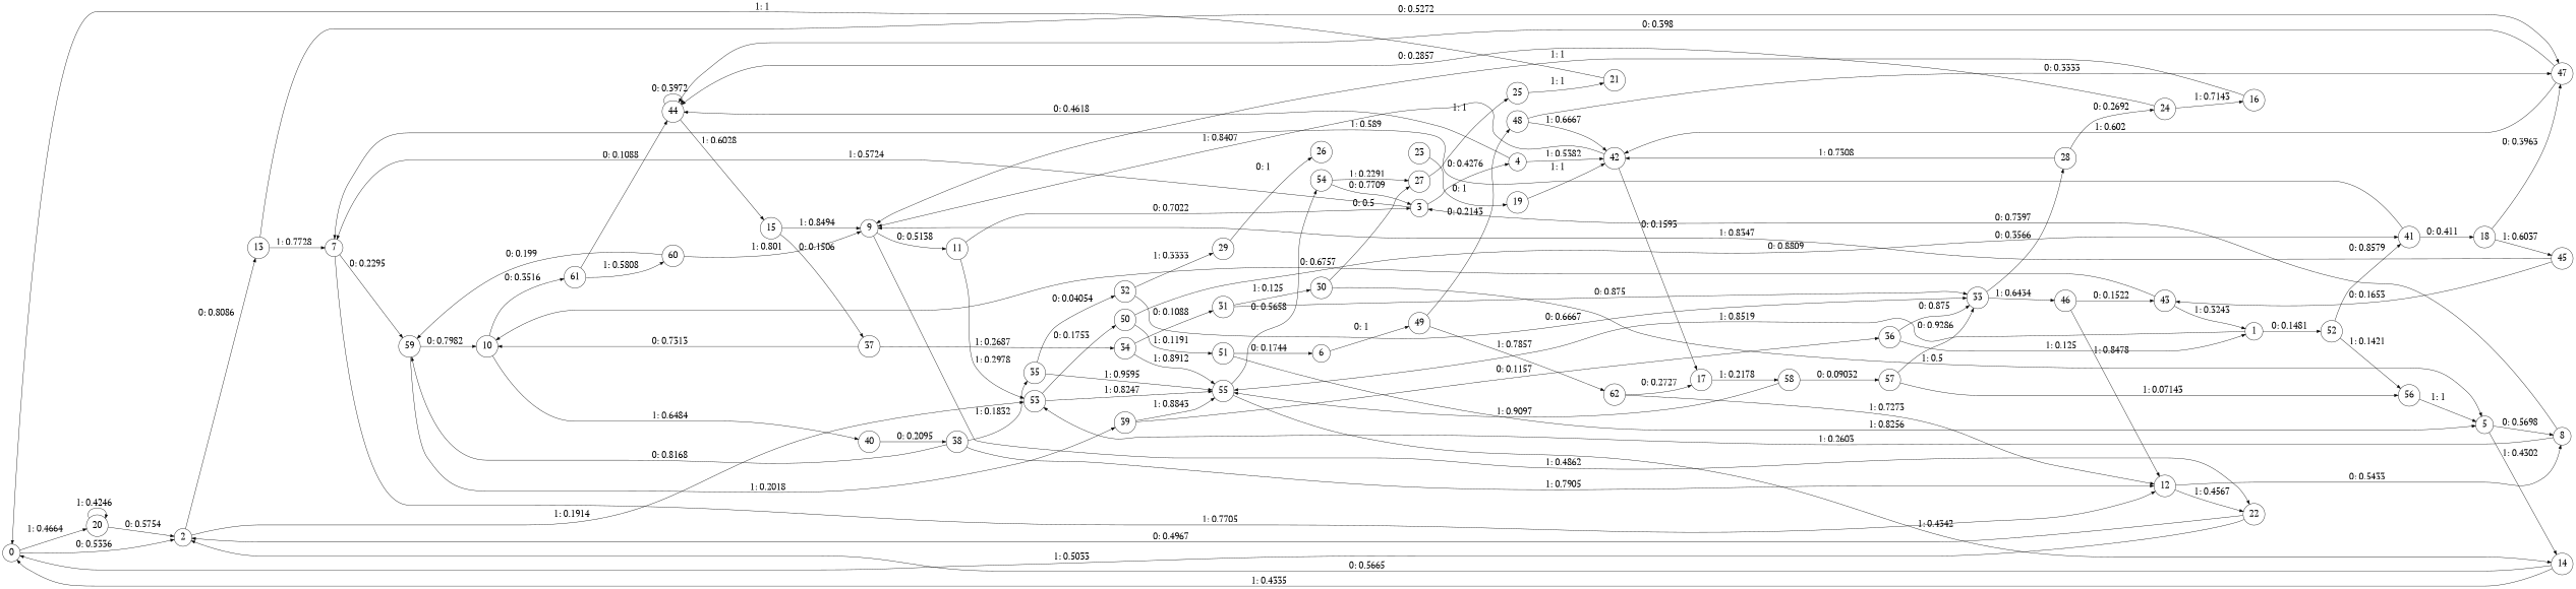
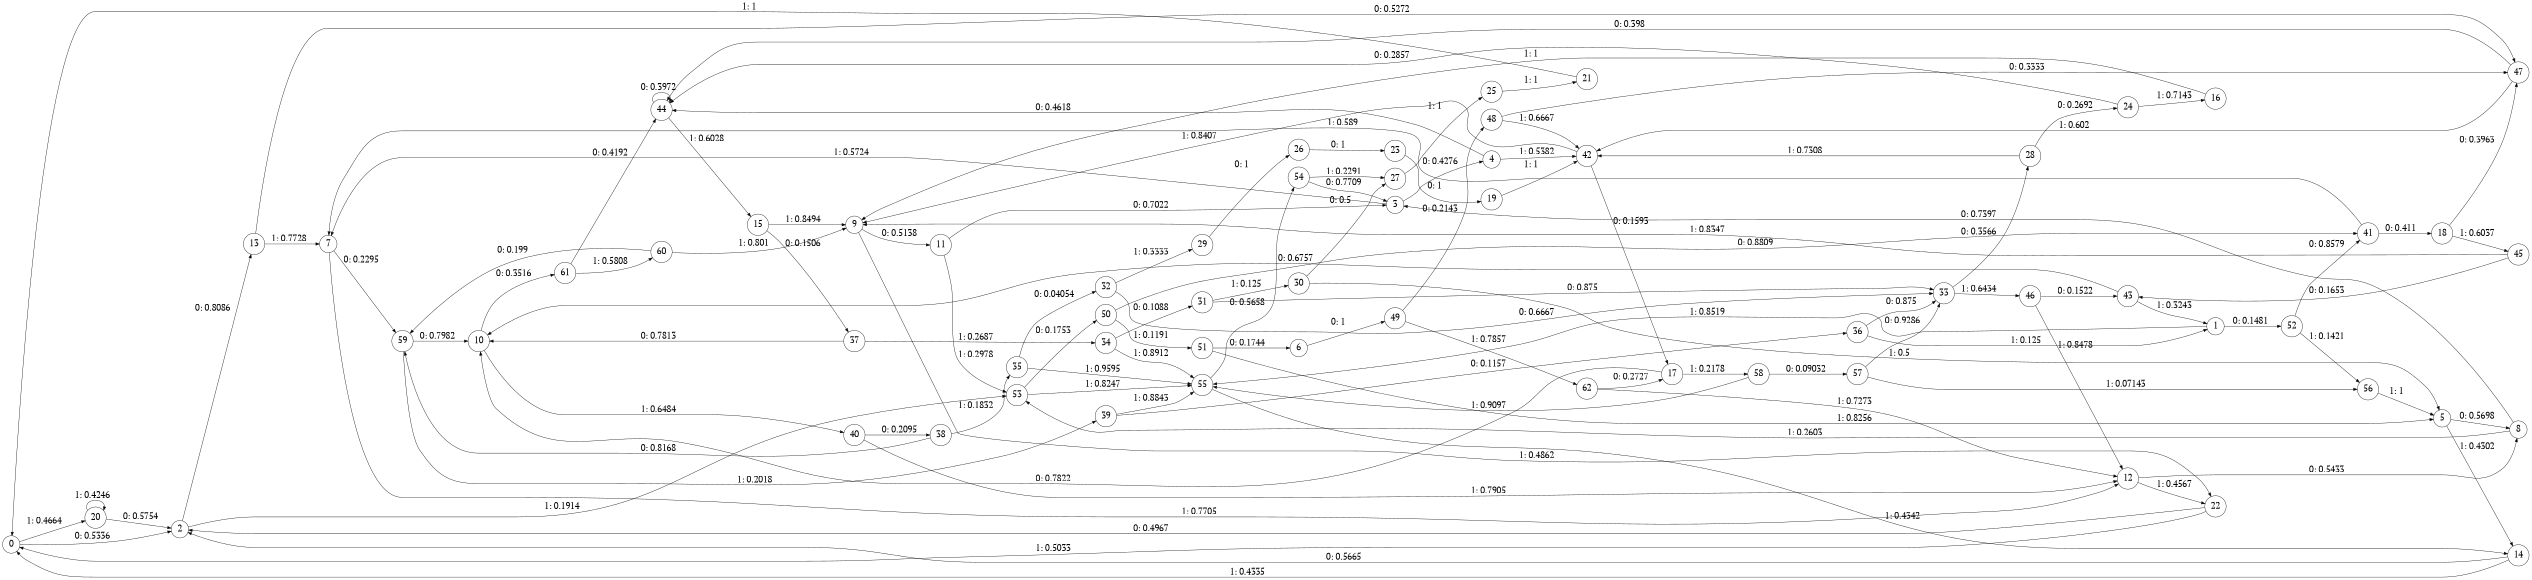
  digraph {
    fontname="PT Serif"
    rankdir=LR
    node [fontname="PT Serif" fontsize=24 shape=circle]
    edge [fontname="PT Serif" fontsize=24]
    0
    2
    20
    13
    53
    7
    47
    55
    50
    1
    52
    41
    56
    14
    54
    18
    5
    3
    27
    59
    12
    44
    42
    51
    4
    15
    9
    17
    10
    39
    8
    22
    37
    11
    58
    6
    49
    48
    62
    61
    40
    36
    60
    38
    35
    34
    31
    16
    57
    33
    45
    43
    19
    21
    23
    24
    25
    26
    28
    29
    30
    46
    32
    0 -> 2 [label="0: 0.5336   "]
    0 -> 20 [label="1: 0.4664   "]
    2 -> 13 [label="0: 0.8086   "]
    2 -> 53 [label="1: 0.1914   "]
    20 -> 2 [label="0: 0.5754   "]
    20 -> 20 [label="1: 0.4246   "]
    13 -> 7 [label="1: 0.7728   "]
    13 -> 47 [label="0: 0.5272   "]
    53 -> 55 [label="1: 0.8247   "]
    53 -> 50 [label="0: 0.1753   "]
    7 -> 59 [label="0: 0.2295   "]
    7 -> 12 [label="1: 0.7705   "]
    47 -> 44 [label="0: 0.398    "]
    47 -> 42 [label="1: 0.602    "]
    55 -> 14 [label="1: 0.4342   "]
    55 -> 54 [label="0: 0.5658   "]
    50 -> 41 [label="0: 0.8809   "]
    50 -> 51 [label="1: 0.1191   "]
    1 -> 55 [label="1: 0.8519   "]
    1 -> 52 [label="0: 0.1481   "]
    52 -> 41 [label="0: 0.8579   "]
    52 -> 56 [label="1: 0.1421   "]
    41 -> 7 [label="1: 0.589    "]
    41 -> 18 [label="0: 0.411    "]
    56 -> 5 [label="1: 1        "]
    14 -> 0 [label="1: 0.4335   "]
    14 -> 2 [label="0: 0.5665   "]
    54 -> 3 [label="0: 0.7709   "]
    54 -> 27 [label="1: 0.2291   "]
    18 -> 47 [label="0: 0.3963   "]
    18 -> 45 [label="1: 0.6037   "]
    5 -> 14 [label="1: 0.4302   "]
    5 -> 8 [label="0: 0.5698   "]
    3 -> 7 [label="1: 0.5724   "]
    3 -> 4 [label="0: 0.4276   "]
    27 -> 25 [label="1: 1        "]
    59 -> 10 [label="0: 0.7982   "]
    59 -> 39 [label="1: 0.2018   "]
    12 -> 8 [label="0: 0.5433   "]
    12 -> 22 [label="1: 0.4567   "]
    44 -> 44 [label="0: 0.3972   "]
    44 -> 15 [label="1: 0.6028   "]
    42 -> 9 [label="1: 0.8407   "]
    42 -> 17 [label="0: 0.1593   "]
    51 -> 5 [label="1: 0.8256   "]
    51 -> 6 [label="0: 0.1744   "]
    4 -> 44 [label="0: 0.4618   "]
    4 -> 42 [label="1: 0.5382   "]
    15 -> 9 [label="1: 0.8494   "]
    15 -> 37 [label="0: 0.1506   "]
    9 -> 22 [label="1: 0.4862   "]
    9 -> 11 [label="0: 0.5138   "]
+   17 -> 10 [label="0: 0.7822   "]
    17 -> 58 [label="1: 0.2178   "]
    10 -> 61 [label="0: 0.3516   "]
    10 -> 40 [label="1: 0.6484   "]
    39 -> 55 [label="1: 0.8843   "]
    39 -> 36 [label="0: 0.1157   "]
    8 -> 53 [label="1: 0.2603   "]
    8 -> 3 [label="0: 0.7397   "]
    22 -> 0 [label="1: 0.5033   "]
    22 -> 2 [label="0: 0.4967   "]
-   37 -> 10 [label="0: 0.7313   "]
+   37 -> 10 [label="0: 0.7813   "]
    37 -> 34 [label="1: 0.2687   "]
    11 -> 53 [label="1: 0.2978   "]
    11 -> 3 [label="0: 0.7022   "]
    58 -> 55 [label="1: 0.9097   "]
    58 -> 57 [label="0: 0.09032  "]
    6 -> 49 [label="0: 1        "]
    49 -> 48 [label="0: 0.2143   "]
    49 -> 62 [label="1: 0.7857   "]
    48 -> 47 [label="0: 0.3333   "]
    48 -> 42 [label="1: 0.6667   "]
    62 -> 12 [label="1: 0.7273   "]
    62 -> 17 [label="0: 0.2727   "]
-   61 -> 44 [label="0: 0.1088   "]
+   61 -> 44 [label="0: 0.4192   "]
    61 -> 60 [label="1: 0.5808   "]
-   38 -> 12 [label="1: 0.7905   "]
+   40 -> 12 [label="1: 0.7905   "]
    40 -> 38 [label="0: 0.2095   "]
    36 -> 1 [label="1: 0.125    "]
    36 -> 33 [label="0: 0.875    "]
    60 -> 59 [label="0: 0.199    "]
    60 -> 9 [label="1: 0.801    "]
    38 -> 59 [label="0: 0.8168   "]
    38 -> 35 [label="1: 0.1832   "]
    35 -> 55 [label="1: 0.9595   "]
    35 -> 32 [label="0: 0.04054  "]
    34 -> 55 [label="1: 0.8912   "]
    34 -> 31 [label="0: 0.1088   "]
    31 -> 33 [label="0: 0.875    "]
    31 -> 30 [label="1: 0.125    "]
    16 -> 9 [label="1: 1        "]
    57 -> 56 [label="1: 0.07143  "]
    57 -> 33 [label="0: 0.9286   "]
    33 -> 28 [label="0: 0.3566   "]
    33 -> 46 [label="1: 0.6434   "]
    45 -> 9 [label="1: 0.8347   "]
    45 -> 43 [label="0: 0.1653   "]
    43 -> 1 [label="1: 0.3243   "]
    43 -> 10 [label="0: 0.6757   "]
    19 -> 42 [label="1: 1        "]
    21 -> 0 [label="1: 1        "]
    23 -> 19 [label="0: 1        "]
    24 -> 44 [label="0: 0.2857   "]
    24 -> 16 [label="1: 0.7143   "]
    25 -> 21 [label="1: 1        "]
+   26 -> 23 [label="0: 1        "]
    28 -> 42 [label="1: 0.7308   "]
    28 -> 24 [label="0: 0.2692   "]
    29 -> 26 [label="0: 1        "]
    30 -> 5 [label="1: 0.5      "]
    30 -> 27 [label="0: 0.5      "]
    46 -> 12 [label="1: 0.8478   "]
    46 -> 43 [label="0: 0.1522   "]
    32 -> 33 [label="0: 0.6667   "]
    32 -> 29 [label="1: 0.3333   "]
  }
